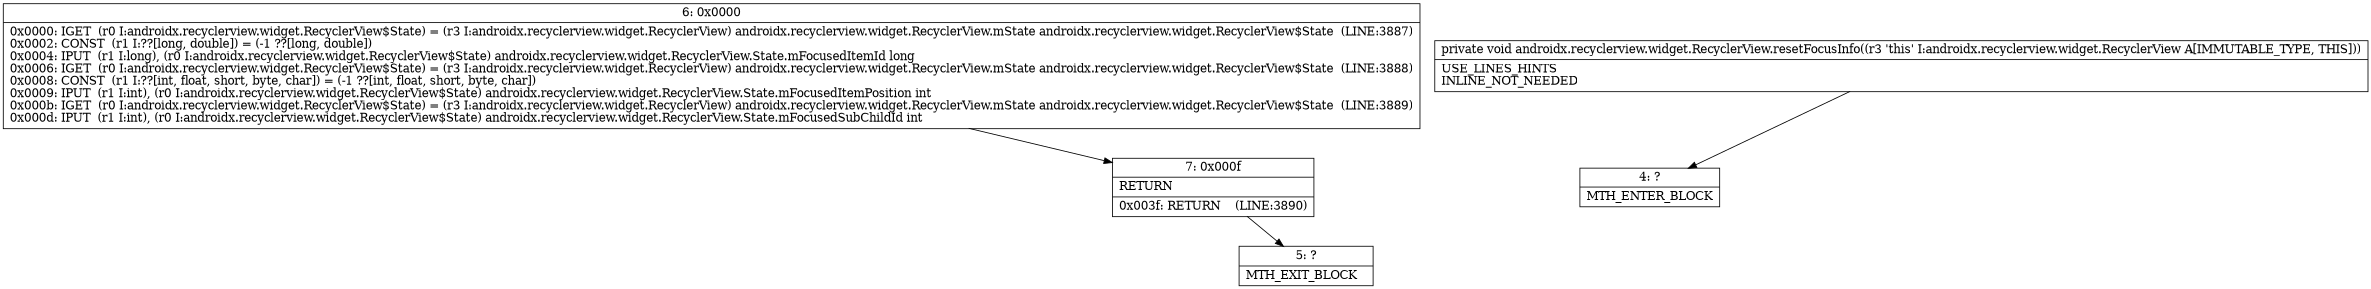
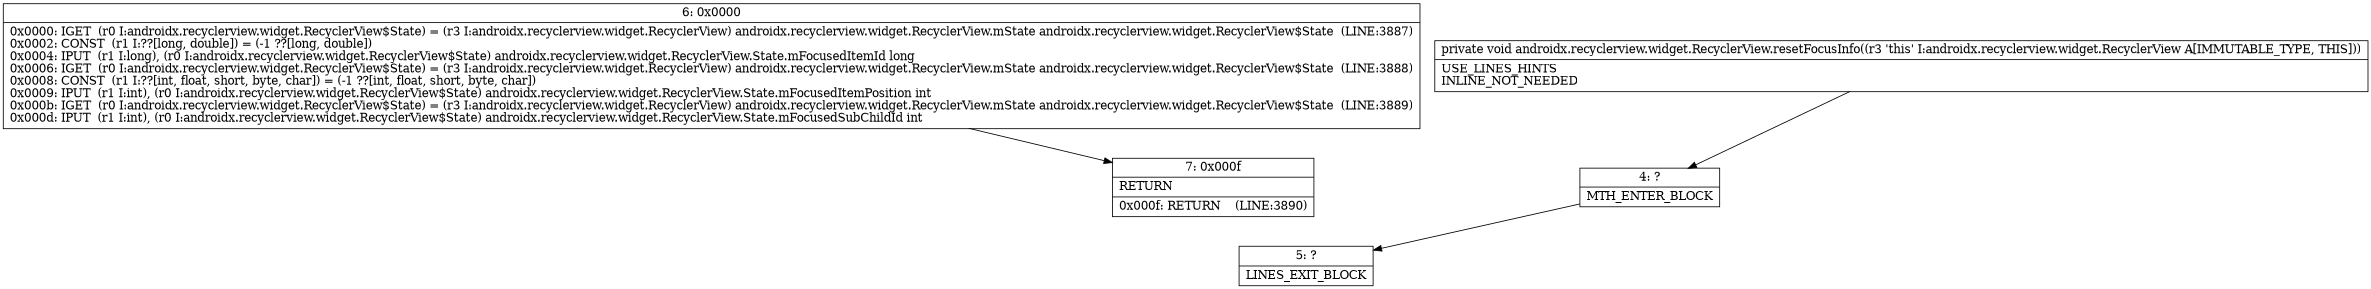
  digraph {
    node [shape=record]
    n1 [label="{4\:\ ?|MTH_ENTER_BLOCK\l}"]
    n2 [label="{6\:\ 0x0000|0x0000: IGET  (r0 I:androidx.recyclerview.widget.RecyclerView$State) = (r3 I:androidx.recyclerview.widget.RecyclerView) androidx.recyclerview.widget.RecyclerView.mState androidx.recyclerview.widget.RecyclerView$State  (LINE:3887)\l0x0002: CONST  (r1 I:??[long, double]) = (\-1 ??[long, double]) \l0x0004: IPUT  (r1 I:long), (r0 I:androidx.recyclerview.widget.RecyclerView$State) androidx.recyclerview.widget.RecyclerView.State.mFocusedItemId long \l0x0006: IGET  (r0 I:androidx.recyclerview.widget.RecyclerView$State) = (r3 I:androidx.recyclerview.widget.RecyclerView) androidx.recyclerview.widget.RecyclerView.mState androidx.recyclerview.widget.RecyclerView$State  (LINE:3888)\l0x0008: CONST  (r1 I:??[int, float, short, byte, char]) = (\-1 ??[int, float, short, byte, char]) \l0x0009: IPUT  (r1 I:int), (r0 I:androidx.recyclerview.widget.RecyclerView$State) androidx.recyclerview.widget.RecyclerView.State.mFocusedItemPosition int \l0x000b: IGET  (r0 I:androidx.recyclerview.widget.RecyclerView$State) = (r3 I:androidx.recyclerview.widget.RecyclerView) androidx.recyclerview.widget.RecyclerView.mState androidx.recyclerview.widget.RecyclerView$State  (LINE:3889)\l0x000d: IPUT  (r1 I:int), (r0 I:androidx.recyclerview.widget.RecyclerView$State) androidx.recyclerview.widget.RecyclerView.State.mFocusedSubChildId int \l}"]
-   n3 [label="{7\:\ 0x000f|RETURN\l|0x003f: RETURN    (LINE:3890)\l}"]
-   n4 [label="{5\:\ ?|MTH_EXIT_BLOCK\l}"]
+   n3 [label="{7\:\ 0x000f|RETURN\l|0x000f: RETURN    (LINE:3890)\l}"]
+   n4 [label="{5\:\ ?|LINES_EXIT_BLOCK\l}"]
    n5 [label="{private void androidx.recyclerview.widget.RecyclerView.resetFocusInfo((r3 'this' I:androidx.recyclerview.widget.RecyclerView A[IMMUTABLE_TYPE, THIS]))  | USE_LINES_HINTS\lINLINE_NOT_NEEDED\l}"]
    n2 -> n3
-   n3 -> n4
+   n1 -> n4
    n5 -> n1
  }
